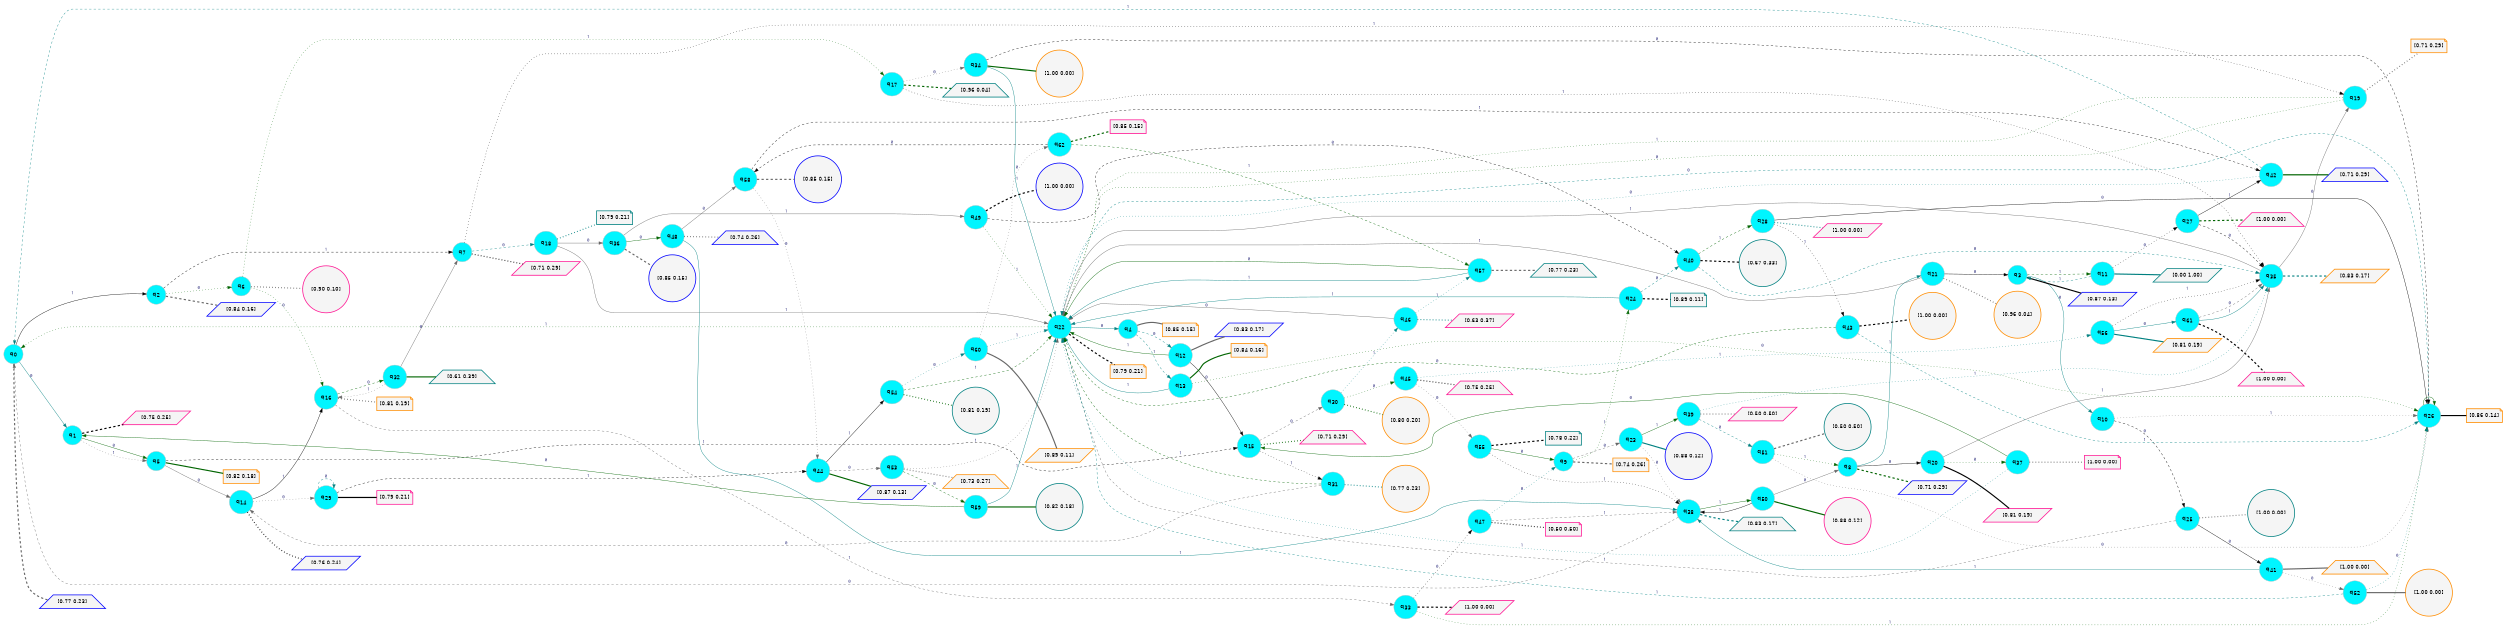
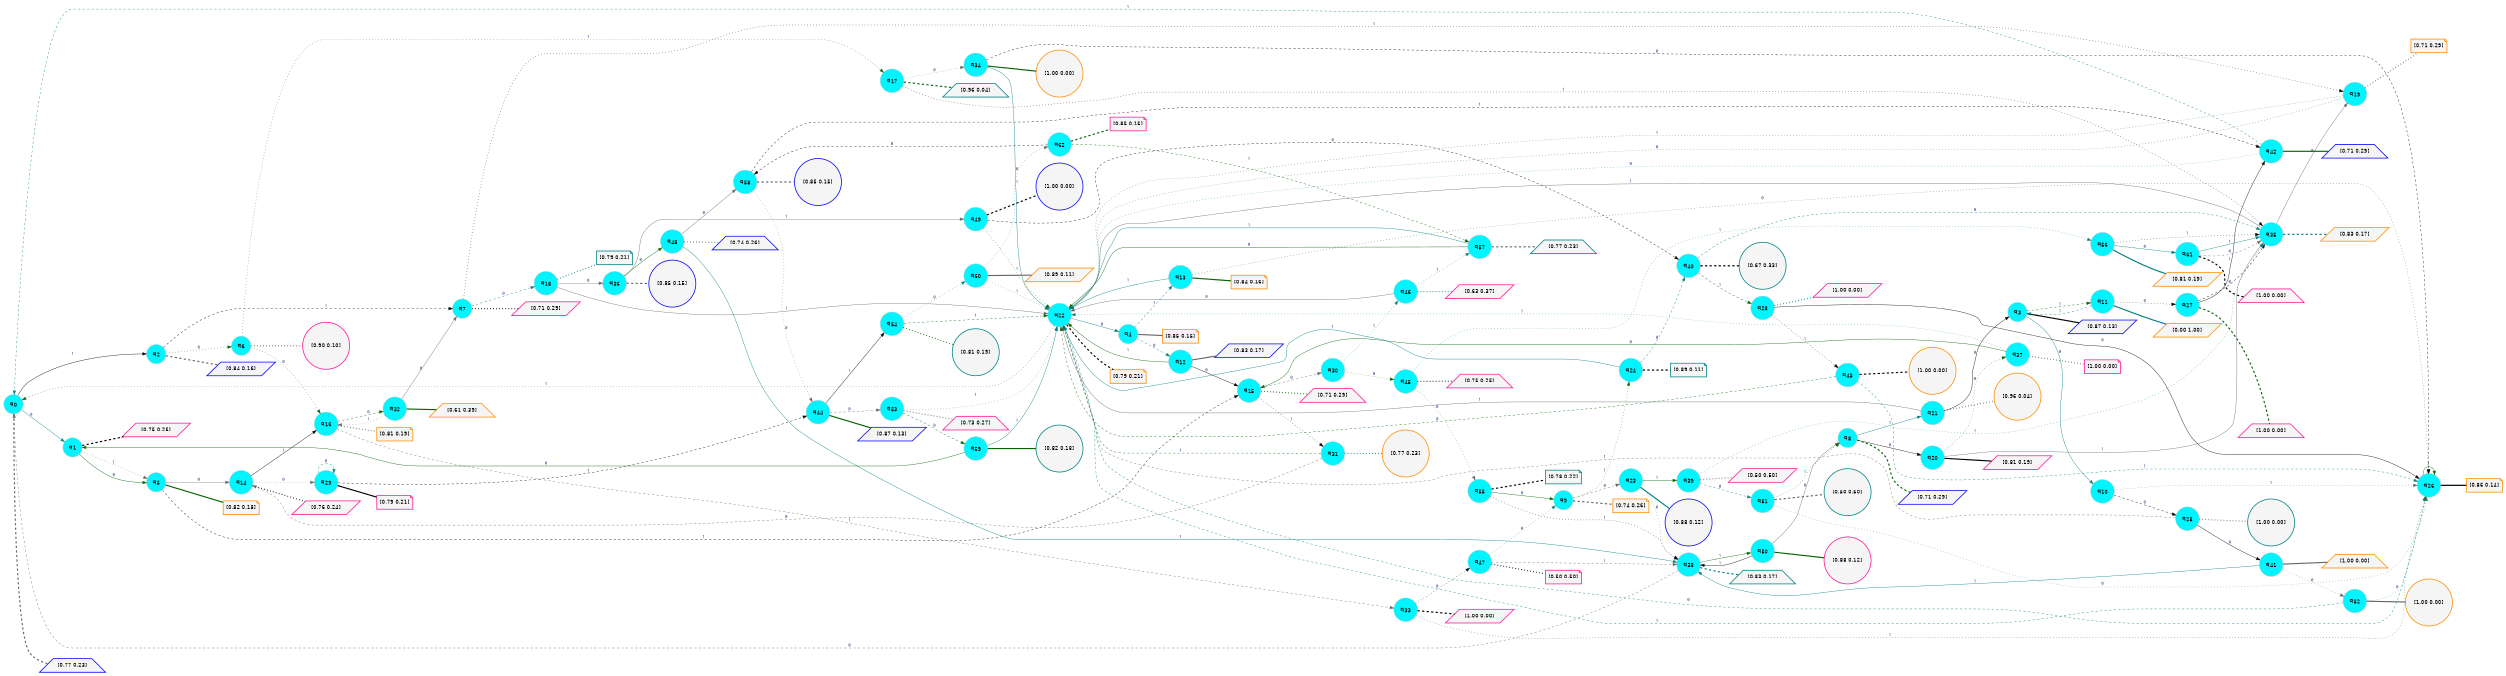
  digraph {
    rankdir=LR
    node [color=gray fillcolor=turquoise1 fontcolor=black fontname=Helvetica fontsize=16 fontweight=bold shape=circle style=filled]
    edge [arrowsize=1 color=gray40 fontcolor=midnightblue fontname=courier fontweight=bold penwidth=1 style=solid weight=20]
    n1 [label=<q<SUB>0</SUB>>]
    n2 [label=<q<SUB>1</SUB>>]
    n3 [label=<q<SUB>2</SUB>>]
    n4 [color=blue fillcolor=whitesmoke fontsize=14 label="[0.77 0.23]" penwidth=2 shape=trapezium]
    n5 [label=<q<SUB>5</SUB>>]
    n6 [color=deeppink fillcolor=whitesmoke fontsize=14 label="[0.75 0.25]" penwidth=2 shape=parallelogram]
    n7 [label=<q<SUB>6</SUB>>]
    n8 [label=<q<SUB>7</SUB>>]
    n9 [color=blue fillcolor=whitesmoke fontsize=14 label="[0.84 0.16]" penwidth=2 shape=parallelogram]
    n10 [label=<q<SUB>14</SUB>>]
    n11 [label=<q<SUB>15</SUB>>]
    n12 [color=darkorange fillcolor=whitesmoke fontsize=14 label="[0.82 0.18]" penwidth=2 shape=note]
    n13 [label=<q<SUB>16</SUB>>]
    n14 [label=<q<SUB>17</SUB>>]
    n15 [color=deeppink fillcolor=whitesmoke fontsize=14 label="[0.90 0.10]" penwidth=2]
    n16 [label=<q<SUB>18</SUB>>]
    n17 [label=<q<SUB>19</SUB>>]
    n18 [color=deeppink fillcolor=whitesmoke fontsize=14 label="[0.71 0.29]" penwidth=2 shape=parallelogram]
    n19 [label=<q<SUB>3</SUB>>]
    n20 [label=<q<SUB>10</SUB>>]
    n21 [label=<q<SUB>11</SUB>>]
    n22 [color=blue fillcolor=whitesmoke fontsize=14 label="[0.87 0.13]" penwidth=2 shape=parallelogram]
    n23 [label=<q<SUB>25</SUB>>]
    n24 [label=<q<SUB>26</SUB>>]
    n25 [label=<q<SUB>27</SUB>>]
-   n26 [color=teal fillcolor=whitesmoke fontsize=14 label="[0.00 1.00]" penwidth=2 shape=parallelogram]
+   n26 [color=darkorange fillcolor=whitesmoke fontsize=14 label="[0.00 1.00]" penwidth=2 shape=parallelogram]
    n27 [label=<q<SUB>4</SUB>>]
    n28 [label=<q<SUB>12</SUB>>]
    n29 [label=<q<SUB>13</SUB>>]
    n30 [color=darkorange fillcolor=whitesmoke fontsize=14 label="[0.85 0.15]" penwidth=2 shape=note]
    n31 [label=<q<SUB>22</SUB>>]
    n32 [color=blue fillcolor=whitesmoke fontsize=14 label="[0.83 0.17]" penwidth=2 shape=parallelogram]
    n33 [color=darkorange fillcolor=whitesmoke fontsize=14 label="[0.84 0.16]" penwidth=2 shape=note]
    n34 [label=<q<SUB>29</SUB>>]
-   n35 [color=blue fillcolor=whitesmoke fontsize=14 label="[0.76 0.24]" penwidth=2 shape=parallelogram]
+   n35 [color=deeppink fillcolor=whitesmoke fontsize=14 label="[0.76 0.24]" penwidth=2 shape=parallelogram]
    n36 [label=<q<SUB>30</SUB>>]
    n37 [label=<q<SUB>31</SUB>>]
    n38 [color=deeppink fillcolor=whitesmoke fontsize=14 label="[0.71 0.29]" penwidth=2 shape=trapezium]
    n39 [label=<q<SUB>32</SUB>>]
    n40 [label=<q<SUB>33</SUB>>]
    n41 [color=darkorange fillcolor=whitesmoke fontsize=14 label="[0.81 0.19]" penwidth=2 shape=note]
    n42 [label=<q<SUB>34</SUB>>]
    n43 [label=<q<SUB>35</SUB>>]
    n44 [color=teal fillcolor=whitesmoke fontsize=14 label="[0.96 0.04]" penwidth=2 shape=trapezium]
    n45 [label=<q<SUB>36</SUB>>]
    n46 [color=teal fillcolor=whitesmoke fontsize=14 label="[0.79 0.21]" penwidth=2 shape=note]
    n47 [color=darkorange fillcolor=whitesmoke fontsize=14 label="[0.71 0.29]" penwidth=2 shape=note]
    n48 [label=<q<SUB>8</SUB>>]
    n49 [label=<q<SUB>20</SUB>>]
    n50 [label=<q<SUB>21</SUB>>]
    n51 [color=blue fillcolor=whitesmoke fontsize=14 label="[0.71 0.29]" penwidth=2 shape=parallelogram]
    n52 [label=<q<SUB>37</SUB>>]
    n53 [color=deeppink fillcolor=whitesmoke fontsize=14 label="[0.81 0.19]" penwidth=2 shape=parallelogram]
    n54 [color=darkorange fillcolor=whitesmoke fontsize=14 label="[0.96 0.04]" penwidth=2]
    n55 [label=<q<SUB>9</SUB>>]
    n56 [label=<q<SUB>23</SUB>>]
    n57 [label=<q<SUB>24</SUB>>]
    n58 [color=darkorange fillcolor=whitesmoke fontsize=14 label="[0.74 0.26]" penwidth=2 shape=note]
    n59 [label=<q<SUB>38</SUB>>]
    n60 [label=<q<SUB>39</SUB>>]
    n61 [color=blue fillcolor=whitesmoke fontsize=14 label="[0.88 0.12]" penwidth=2]
    n62 [label=<q<SUB>40</SUB>>]
    n63 [color=teal fillcolor=whitesmoke fontsize=14 label="[0.89 0.11]" penwidth=2 shape=note]
    n64 [label=<q<SUB>41</SUB>>]
    n65 [color=teal fillcolor=whitesmoke fontsize=14 label="[1.00 0.00]" penwidth=2]
    n66 [color=darkorange fillcolor=whitesmoke fontsize=14 label="[0.86 0.14]" penwidth=2 shape=note]
    n67 [label=<q<SUB>42</SUB>>]
    n68 [color=deeppink fillcolor=whitesmoke fontsize=14 label="[1.00 0.00]" penwidth=2 shape=trapezium]
    n69 [color=darkorange fillcolor=whitesmoke fontsize=14 label="[0.79 0.21]" penwidth=2 shape=note]
    n70 [label=<q<SUB>44</SUB>>]
    n71 [color=deeppink fillcolor=whitesmoke fontsize=14 label="[0.79 0.21]" penwidth=2 shape=note]
    n72 [label=<q<SUB>45</SUB>>]
    n73 [label=<q<SUB>46</SUB>>]
-   n74 [color=darkorange fillcolor=whitesmoke fontsize=14 label="[0.80 0.20]" penwidth=2]
    n75 [color=darkorange fillcolor=whitesmoke fontsize=14 label="[0.77 0.23]" penwidth=2]
-   n76 [color=teal fillcolor=whitesmoke fontsize=14 label="[0.61 0.39]" penwidth=2 shape=trapezium]
+   n76 [color=darkorange fillcolor=whitesmoke fontsize=14 label="[0.61 0.39]" penwidth=2 shape=trapezium]
    n77 [label=<q<SUB>47</SUB>>]
    n78 [color=deeppink fillcolor=whitesmoke fontsize=14 label="[1.00 0.00]" penwidth=2 shape=parallelogram]
    n79 [color=darkorange fillcolor=whitesmoke fontsize=14 label="[1.00 0.00]" penwidth=2]
    n80 [color=darkorange fillcolor=whitesmoke fontsize=14 label="[0.83 0.17]" penwidth=2 shape=parallelogram]
    n81 [label=<q<SUB>48</SUB>>]
    n82 [label=<q<SUB>49</SUB>>]
    n83 [color=blue fillcolor=whitesmoke fontsize=14 label="[0.85 0.15]" penwidth=2]
    n84 [color=deeppink fillcolor=whitesmoke fontsize=14 label="[1.00 0.00]" penwidth=2 shape=note]
    n85 [label=<q<SUB>50</SUB>>]
    n86 [color=teal fillcolor=whitesmoke fontsize=14 label="[0.83 0.17]" penwidth=2 shape=trapezium]
    n87 [label=<q<SUB>51</SUB>>]
    n88 [color=deeppink fillcolor=whitesmoke fontsize=14 label="[0.50 0.50]" penwidth=2 shape=parallelogram]
    n89 [label=<q<SUB>28</SUB>>]
    n90 [color=teal fillcolor=whitesmoke fontsize=14 label="[0.67 0.33]" penwidth=2]
    n91 [label=<q<SUB>52</SUB>>]
    n92 [color=darkorange fillcolor=whitesmoke fontsize=14 label="[1.00 0.00]" penwidth=2 shape=trapezium]
    n93 [color=blue fillcolor=whitesmoke fontsize=14 label="[0.71 0.29]" penwidth=2 shape=trapezium]
    n94 [label=<q<SUB>43</SUB>>]
    n95 [color=deeppink fillcolor=whitesmoke fontsize=14 label="[1.00 0.00]" penwidth=2 shape=parallelogram]
    n96 [color=darkorange fillcolor=whitesmoke fontsize=14 label="[1.00 0.00]" penwidth=2]
    n97 [label=<q<SUB>53</SUB>>]
    n98 [label=<q<SUB>54</SUB>>]
    n99 [color=blue fillcolor=whitesmoke fontsize=14 label="[0.87 0.13]" penwidth=2 shape=parallelogram]
    n100 [label=<q<SUB>55</SUB>>]
    n101 [label=<q<SUB>56</SUB>>]
    n102 [color=deeppink fillcolor=whitesmoke fontsize=14 label="[0.75 0.25]" penwidth=2 shape=trapezium]
    n103 [label=<q<SUB>57</SUB>>]
    n104 [color=deeppink fillcolor=whitesmoke fontsize=14 label="[0.63 0.37]" penwidth=2 shape=parallelogram]
    n105 [color=deeppink fillcolor=whitesmoke fontsize=14 label="[0.50 0.50]" penwidth=2 shape=note]
    n106 [label=<q<SUB>58</SUB>>]
    n107 [color=blue fillcolor=whitesmoke fontsize=14 label="[0.74 0.26]" penwidth=2 shape=trapezium]
    n108 [color=blue fillcolor=whitesmoke fontsize=14 label="[1.00 0.00]" penwidth=2]
    n109 [color=deeppink fillcolor=whitesmoke fontsize=14 label="[0.88 0.12]" penwidth=2]
    n110 [color=teal fillcolor=whitesmoke fontsize=14 label="[0.50 0.50]" penwidth=2]
    n111 [color=darkorange fillcolor=whitesmoke fontsize=14 label="[1.00 0.00]" penwidth=2]
    n112 [label=<q<SUB>59</SUB>>]
-   n113 [color=darkorange fillcolor=whitesmoke fontsize=14 label="[0.73 0.27]" penwidth=2 shape=trapezium]
+   n113 [color=deeppink fillcolor=whitesmoke fontsize=14 label="[0.73 0.27]" penwidth=2 shape=trapezium]
    n114 [label=<q<SUB>60</SUB>>]
    n115 [color=teal fillcolor=whitesmoke fontsize=14 label="[0.81 0.19]" penwidth=2]
    n116 [color=teal fillcolor=whitesmoke fontsize=14 label="[0.78 0.22]" penwidth=2 shape=note]
    n117 [label=<q<SUB>61</SUB>>]
    n118 [color=darkorange fillcolor=whitesmoke fontsize=14 label="[0.81 0.19]" penwidth=2 shape=parallelogram]
    n119 [color=teal fillcolor=whitesmoke fontsize=14 label="[0.77 0.23]" penwidth=2 shape=trapezium]
    n120 [color=blue fillcolor=whitesmoke fontsize=14 label="[0.85 0.15]" penwidth=2]
    n121 [color=teal fillcolor=whitesmoke fontsize=14 label="[0.82 0.18]" penwidth=2]
    n122 [label=<q<SUB>62</SUB>>]
    n123 [color=darkorange fillcolor=whitesmoke fontsize=14 label="[0.89 0.11]" penwidth=2 shape=parallelogram]
    n124 [color=deeppink fillcolor=whitesmoke fontsize=14 label="[1.00 0.00]" penwidth=2 shape=trapezium]
    n125 [color=deeppink fillcolor=whitesmoke fontsize=14 label="[0.85 0.15]" penwidth=2 shape=note]
    n1 -> n2 [color=teal label=0]
    n1 -> n3 [color=black label=1]
    n1 -> n4 [arrowhead=none penwidth=3 style=dashed]
    n2 -> n5 [color=darkgreen label=0]
    n2 -> n5 [label=1 style=dotted]
    n2 -> n6 [arrowhead=none color=black penwidth=3 style=dashed]
    n3 -> n7 [color=darkgreen label=0 style=dotted]
    n3 -> n8 [color=black label=1 style=dashed]
    n3 -> n9 [arrowhead=none penwidth=3 style=dashed]
    n5 -> n10 [label=0]
    n5 -> n11 [color=black label=1 style=dashed]
    n5 -> n12 [arrowhead=none color=darkgreen penwidth=3]
    n7 -> n13 [color=darkgreen label=0 style=dotted]
    n7 -> n14 [color=darkgreen label=1 style=dotted]
    n7 -> n15 [arrowhead=none penwidth=3 style=dotted]
    n8 -> n16 [color=teal label=0 style=dashed]
    n8 -> n17 [color=black label=1 style=dotted]
    n8 -> n18 [arrowhead=none color=black penwidth=3 style=dotted]
    n10 -> n13 [color=black label=1]
    n10 -> n34 [label=0 style=dotted]
    n10 -> n35 [arrowhead=none color=black penwidth=3 style=dotted]
    n11 -> n36 [label=0 style=dashed]
    n11 -> n37 [color=black label=1 style=dotted]
    n11 -> n38 [arrowhead=none color=darkgreen penwidth=3 style=dotted]
    n13 -> n39 [color=darkgreen label=0 style=dashed]
    n13 -> n40 [label=1 style=dashed]
    n13 -> n41 [arrowhead=none penwidth=3 style=dotted]
    n14 -> n42 [label=0 style=dotted]
    n14 -> n43 [color=black label=1 style=dotted]
    n14 -> n44 [arrowhead=none color=darkgreen penwidth=3 style=dashed]
    n16 -> n31 [label=1]
    n16 -> n45 [label=0]
    n16 -> n46 [arrowhead=none color=teal penwidth=3 style=dotted]
    n17 -> n31 [color=darkgreen label=0 style=dotted]
    n17 -> n31 [color=darkgreen label=1 style=dotted]
    n17 -> n47 [arrowhead=none penwidth=3 style=dotted]
    n19 -> n20 [color=teal label=0]
    n19 -> n21 [color=darkgreen label=1 style=dashed]
    n19 -> n22 [arrowhead=none color=black penwidth=3]
    n20 -> n23 [color=black label=0 style=dashed]
    n20 -> n24 [label=1 style=dotted]
    n21 -> n19 [color=teal label=1 style=dashed]
    n21 -> n25 [color=black label=0 style=dotted]
    n21 -> n26 [arrowhead=none color=teal penwidth=3]
    n23 -> n31 [label=1 style=dashed]
    n23 -> n64 [color=black label=0]
    n23 -> n65 [arrowhead=none penwidth=3 style=dotted]
    n24 -> n24 [color=darkgreen label=1]
    n24 -> n31 [color=teal label=0 style=dashed]
    n24 -> n66 [arrowhead=none color=black penwidth=3]
    n25 -> n43 [color=black label=0 style=dashed]
    n25 -> n67 [color=black label=1]
    n25 -> n68 [arrowhead=none color=darkgreen penwidth=3 style=dashed]
    n27 -> n28 [color=teal label=0 style=dashed]
    n27 -> n29 [color=teal label=1 style=dashed]
    n27 -> n30 [arrowhead=none penwidth=3]
    n28 -> n11 [color=black label=0]
    n28 -> n31 [color=darkgreen label=1]
    n28 -> n32 [arrowhead=none penwidth=3]
    n29 -> n24 [color=darkgreen label=0 style=dotted]
    n29 -> n31 [color=teal label=1]
    n29 -> n33 [arrowhead=none color=darkgreen penwidth=3]
    n31 -> n1 [color=darkgreen label=1 style=dotted]
    n31 -> n27 [color=teal label=0]
    n31 -> n69 [arrowhead=none color=black penwidth=3 style=dashed]
    n34 -> n34 [color=teal label=0 style=dashed]
    n34 -> n70 [color=black label=1 style=dashed]
    n34 -> n71 [arrowhead=none color=black penwidth=3]
    n36 -> n72 [color=darkgreen label=0 style=dotted]
    n36 -> n73 [color=teal label=1 style=dotted]
-   n36 -> n74 [arrowhead=none color=darkgreen penwidth=3 style=dotted]
    n37 -> n10 [label=0 style=dashed]
    n37 -> n31 [color=darkgreen label=1 style=dashed]
    n37 -> n75 [arrowhead=none color=teal penwidth=3 style=dotted]
    n39 -> n8 [label=0]
    n39 -> n13 [label=1 style=dotted]
    n39 -> n76 [arrowhead=none color=darkgreen penwidth=3]
    n40 -> n24 [color=darkgreen label=1 style=dotted]
    n40 -> n77 [color=black label=0 style=dotted]
    n40 -> n78 [arrowhead=none color=black penwidth=3 style=dashed]
    n42 -> n24 [color=black label=0 style=dashed]
    n42 -> n31 [color=teal label=1]
    n42 -> n79 [arrowhead=none color=darkgreen penwidth=3]
    n43 -> n17 [label=0]
    n43 -> n31 [label=1]
    n43 -> n80 [arrowhead=none color=teal penwidth=3 style=dashed]
    n45 -> n81 [color=darkgreen label=0]
    n45 -> n82 [label=1]
    n45 -> n83 [arrowhead=none penwidth=3 style=dashed]
    n48 -> n49 [color=black label=0]
    n48 -> n50 [color=teal label=1]
    n48 -> n51 [arrowhead=none color=darkgreen penwidth=3 style=dashed]
    n49 -> n43 [label=1]
    n49 -> n52 [color=darkgreen label=0 style=dotted]
    n49 -> n53 [arrowhead=none color=black penwidth=3]
    n50 -> n19 [color=black label=0]
    n50 -> n31 [label=1]
    n50 -> n54 [arrowhead=none penwidth=3 style=dotted]
    n52 -> n11 [color=darkgreen label=0]
    n52 -> n31 [color=teal label=1 style=dotted]
    n52 -> n84 [arrowhead=none penwidth=3 style=dotted]
    n55 -> n56 [label=0 style=dashed]
    n55 -> n57 [color=darkgreen label=1 style=dotted]
    n55 -> n58 [arrowhead=none penwidth=3 style=dashed]
    n56 -> n59 [label=0 style=dotted]
    n56 -> n60 [color=darkgreen label=1]
    n56 -> n61 [arrowhead=none color=teal penwidth=3]
    n57 -> n31 [color=teal label=1]
    n57 -> n62 [color=teal label=0 style=dashed]
    n57 -> n63 [arrowhead=none color=black penwidth=3 style=dashed]
    n59 -> n1 [label=0 style=dashed]
    n59 -> n85 [color=darkgreen label=1]
    n59 -> n86 [arrowhead=none color=teal penwidth=3 style=dashed]
    n60 -> n43 [color=teal label=1 style=dotted]
    n60 -> n87 [color=teal label=0 style=dashed]
    n60 -> n88 [arrowhead=none penwidth=3 style=dotted]
    n62 -> n43 [color=teal label=0 style=dashed]
    n62 -> n89 [color=darkgreen label=1 style=dashed]
    n62 -> n90 [arrowhead=none color=black penwidth=3 style=dashed]
    n64 -> n59 [color=teal label=1]
    n64 -> n91 [label=0 style=dotted]
    n64 -> n92 [arrowhead=none penwidth=3]
    n67 -> n1 [color=teal label=1 style=dashed]
    n67 -> n31 [color=teal label=0 style=dotted]
    n67 -> n93 [arrowhead=none color=darkgreen penwidth=3]
    n70 -> n97 [label=0 style=dashed]
    n70 -> n98 [color=black label=1]
    n70 -> n99 [arrowhead=none color=darkgreen penwidth=3]
    n72 -> n100 [label=0 style=dotted]
    n72 -> n101 [color=teal label=1 style=dotted]
    n72 -> n102 [arrowhead=none color=black penwidth=3 style=dotted]
    n73 -> n31 [label=0]
    n73 -> n103 [color=teal label=1 style=dotted]
    n73 -> n104 [arrowhead=none color=teal penwidth=3 style=dotted]
    n77 -> n55 [color=teal label=0 style=dotted]
    n77 -> n59 [label=1 style=dashed]
    n77 -> n105 [arrowhead=none color=black penwidth=3 style=dotted]
    n81 -> n59 [color=teal label=1]
    n81 -> n106 [label=0]
    n81 -> n107 [arrowhead=none penwidth=3 style=dotted]
    n82 -> n31 [color=darkgreen label=1 style=dotted]
    n82 -> n62 [color=black label=0 style=dashed]
    n82 -> n108 [arrowhead=none color=black penwidth=3 style=dashed]
    n85 -> n48 [label=0]
    n85 -> n59 [color=black label=1]
    n85 -> n109 [arrowhead=none color=darkgreen penwidth=3]
    n87 -> n24 [label=0 style=dotted]
    n87 -> n48 [color=darkgreen label=1 style=dotted]
    n87 -> n110 [arrowhead=none penwidth=3 style=dashed]
    n89 -> n24 [color=black label=0]
    n89 -> n94 [color=black label=1 style=dotted]
    n89 -> n95 [arrowhead=none color=teal penwidth=3 style=dotted]
    n91 -> n24 [color=teal label=0 style=dotted]
    n91 -> n31 [color=teal label=1 style=dashed]
    n91 -> n111 [arrowhead=none penwidth=3]
    n94 -> n24 [color=teal label=1 style=dashed]
    n94 -> n31 [color=darkgreen label=0 style=dashed]
    n94 -> n96 [arrowhead=none color=black penwidth=3 style=dashed]
    n97 -> n31 [label=1 style=dotted]
    n97 -> n112 [color=darkgreen label=0 style=dashed]
    n97 -> n113 [arrowhead=none penwidth=3 style=dotted]
    n98 -> n31 [color=darkgreen label=1 style=dashed]
    n98 -> n114 [color=teal label=0 style=dotted]
    n98 -> n115 [arrowhead=none color=darkgreen penwidth=3 style=dotted]
    n100 -> n55 [color=darkgreen label=0]
    n100 -> n59 [color=black label=1 style=dotted]
    n100 -> n116 [arrowhead=none color=black penwidth=3 style=dashed]
    n101 -> n43 [color=black label=1 style=dotted]
    n101 -> n117 [color=teal label=0]
    n101 -> n118 [arrowhead=none color=teal penwidth=3]
    n103 -> n31 [color=darkgreen label=0]
    n103 -> n31 [color=teal label=1]
    n103 -> n119 [arrowhead=none penwidth=3 style=dashed]
    n106 -> n67 [color=black label=1 style=dashed]
    n106 -> n70 [label=0 style=dotted]
    n106 -> n120 [arrowhead=none penwidth=3 style=dashed]
    n112 -> n2 [color=darkgreen label=0]
    n112 -> n31 [color=teal label=1]
    n112 -> n121 [arrowhead=none color=darkgreen penwidth=3]
    n114 -> n31 [color=teal label=1 style=dotted]
    n114 -> n122 [label=0 style=dotted]
    n114 -> n123 [arrowhead=none penwidth=3]
    n117 -> n43 [label=0 style=dashed]
    n117 -> n43 [color=teal label=1]
    n117 -> n124 [arrowhead=none color=black penwidth=3 style=dashed]
    n122 -> n103 [color=darkgreen label=1 style=dashed]
    n122 -> n106 [color=black label=0 style=dashed]
    n122 -> n125 [arrowhead=none color=darkgreen penwidth=3 style=dashed]
  }
